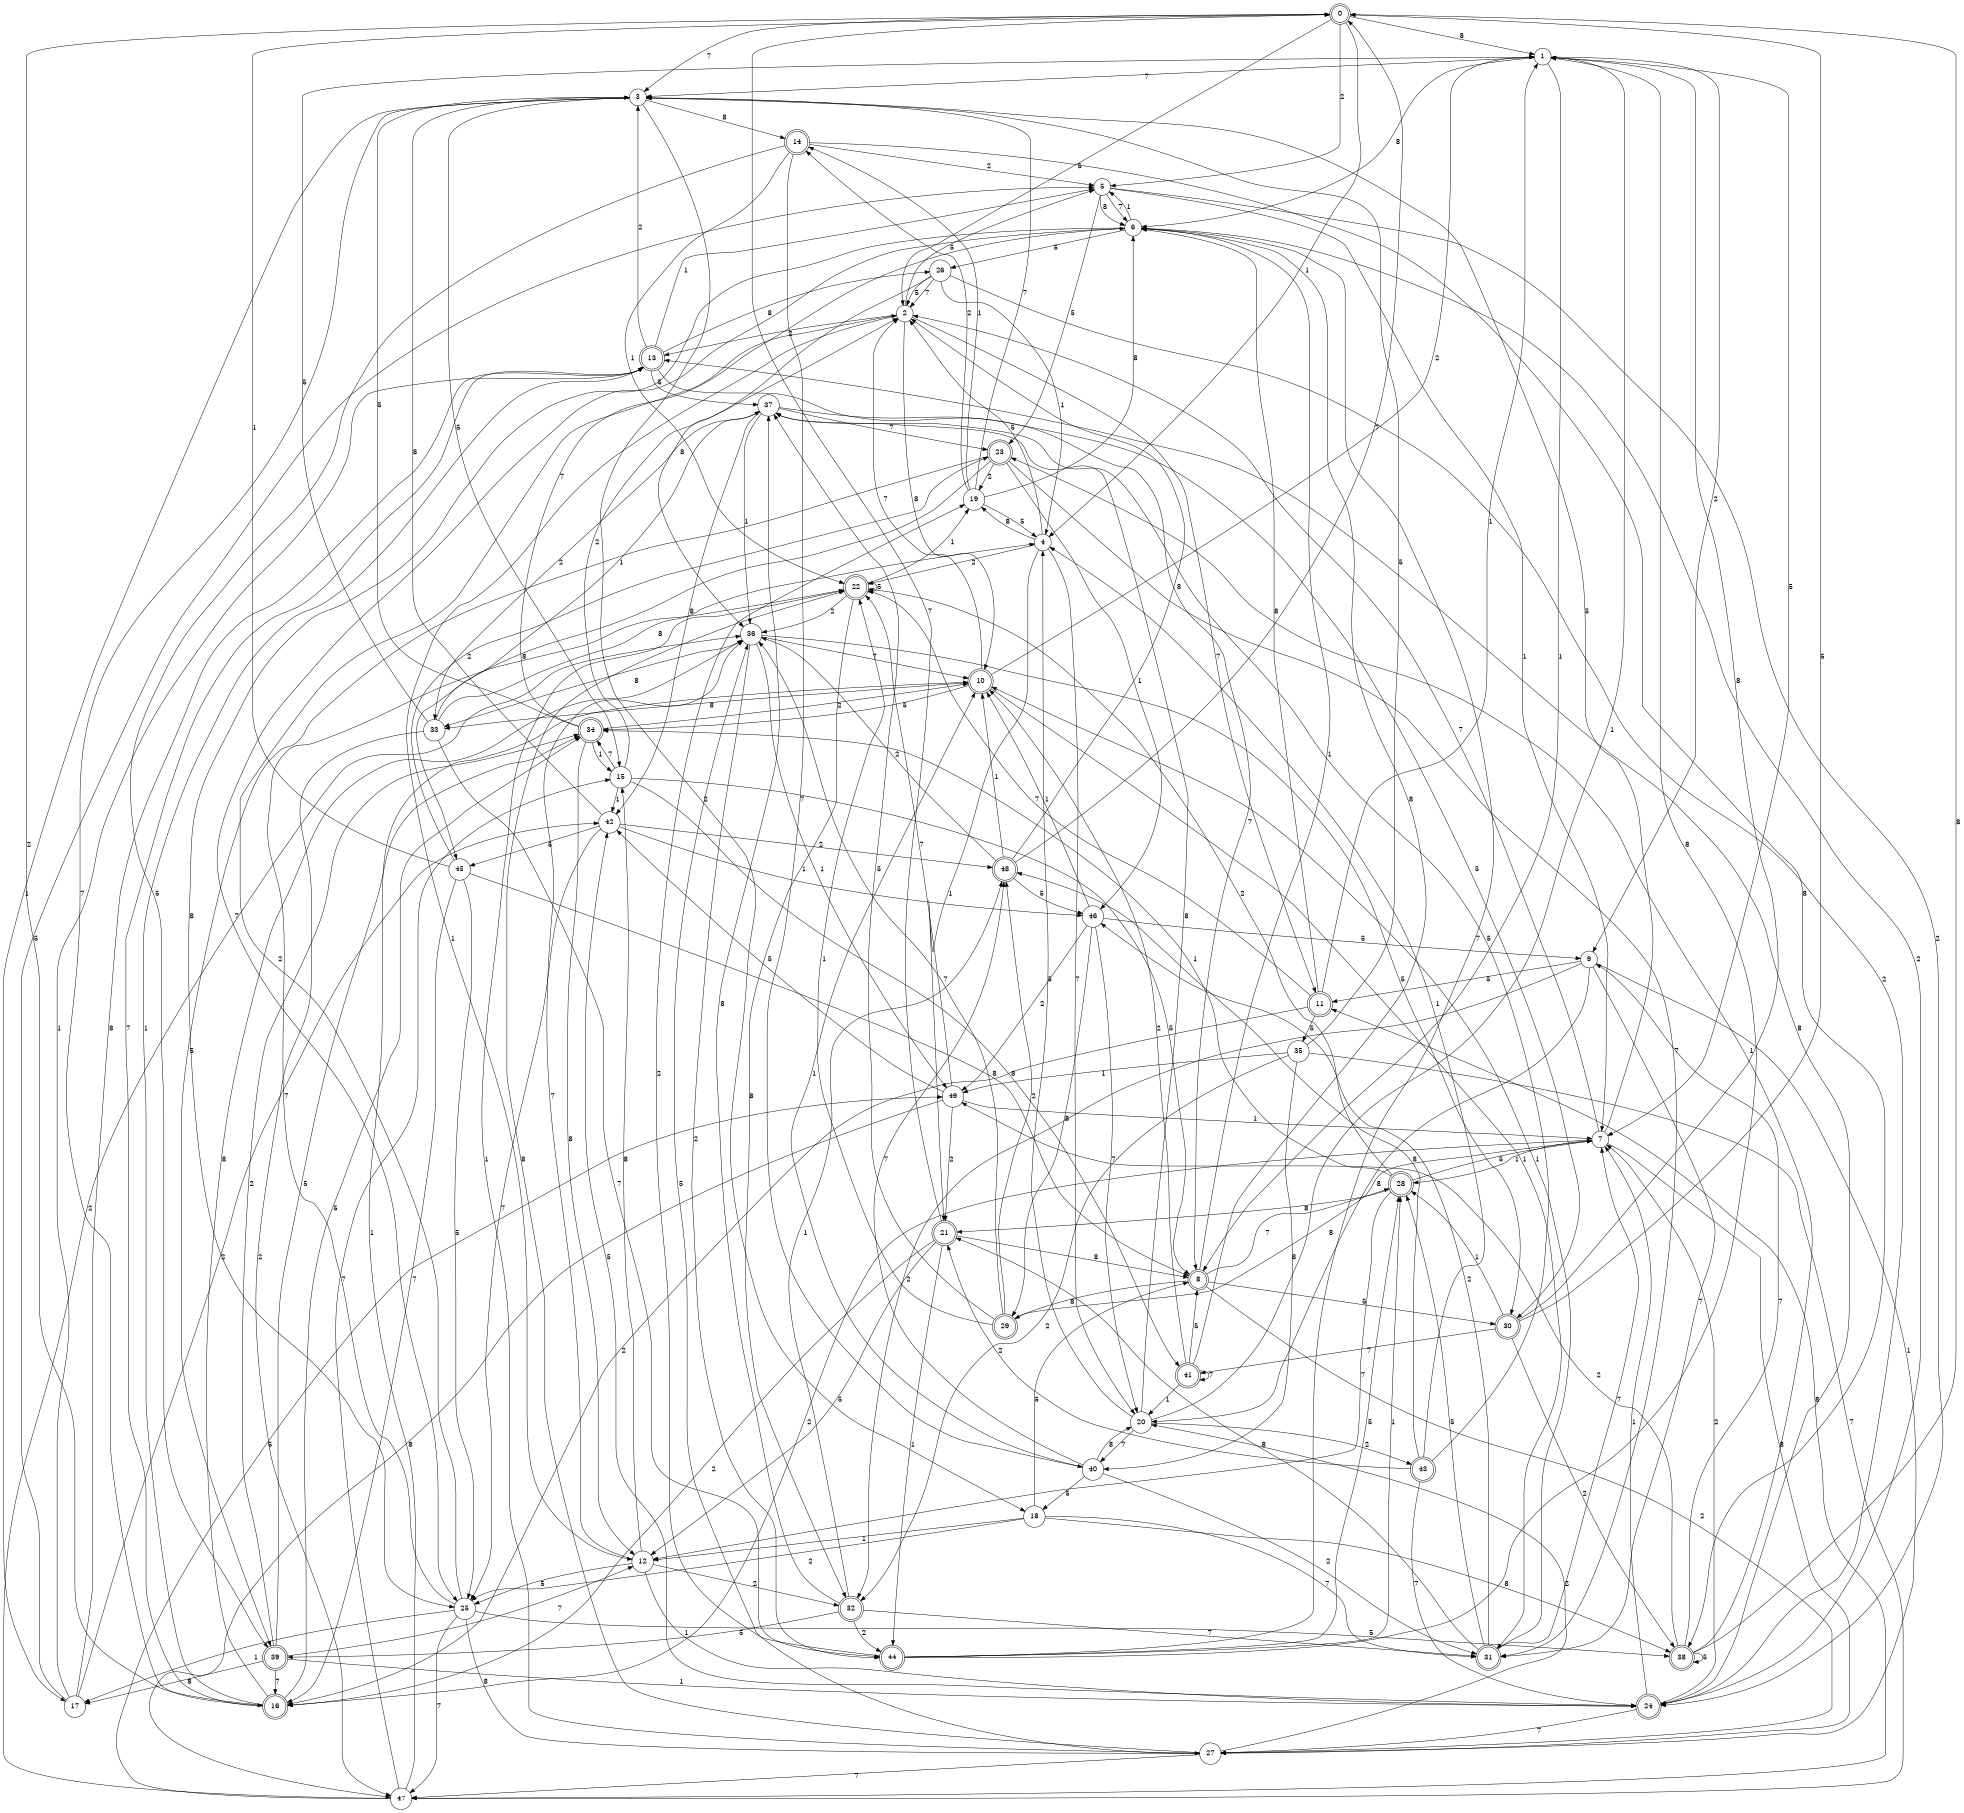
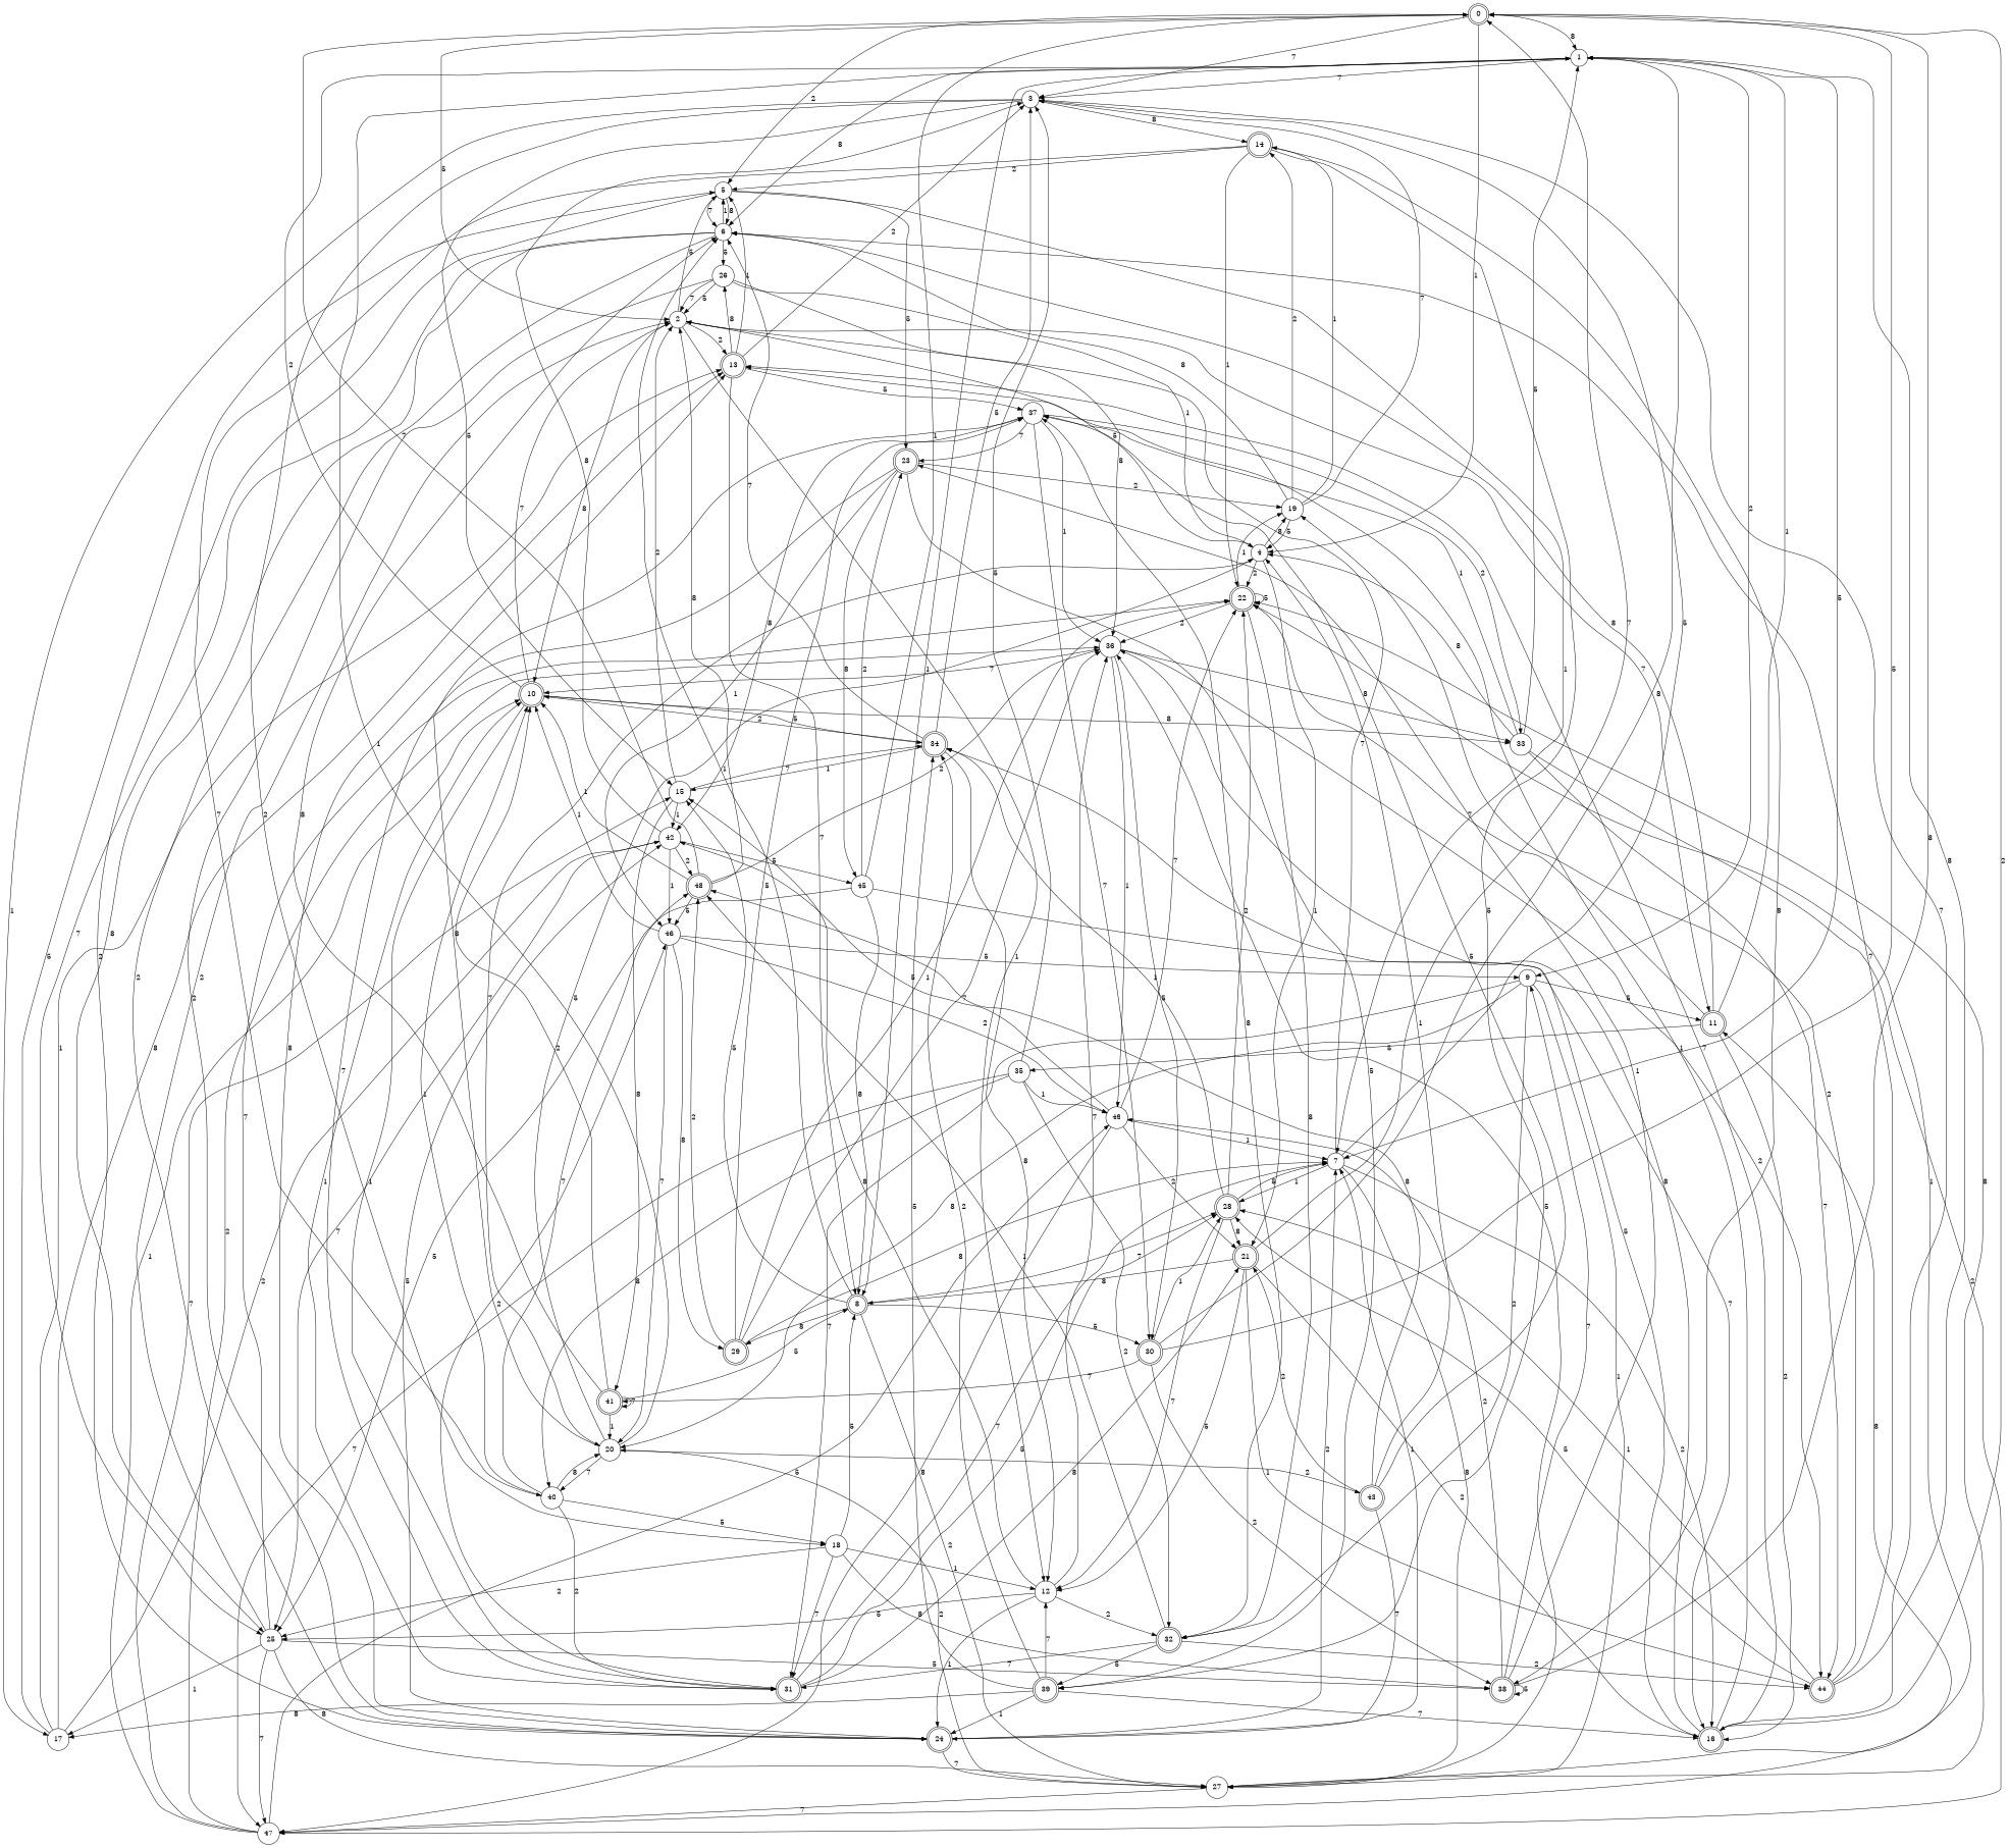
  digraph {
    node [shape=circle]
    n1 [label=0 shape=doublecircle]
    n2 [label=1]
    n3 [label=2]
    n4 [label=3]
    n5 [label=4]
    n6 [label=5]
    n7 [label=6]
    n8 [label=7]
    n9 [label=8 shape=doublecircle]
    n10 [label=9]
    n11 [label=10 shape=doublecircle]
    n12 [label=11 shape=doublecircle]
    n13 [label=12]
    n14 [label=13 shape=doublecircle]
    n15 [label=14 shape=doublecircle]
    n16 [label=15]
    n17 [label=16 shape=doublecircle]
    n18 [label=17]
    n19 [label=18]
    n20 [label=19]
    n21 [label=20]
    n22 [label=21 shape=doublecircle]
    n23 [label=22 shape=doublecircle]
    n24 [label=23 shape=doublecircle]
    n25 [label=24 shape=doublecircle]
    n26 [label=25]
    n27 [label=26]
    n28 [label=27]
    n29 [label=28 shape=doublecircle]
    n30 [label=29 shape=doublecircle]
    n31 [label=30 shape=doublecircle]
    n32 [label=31 shape=doublecircle]
    n33 [label=32 shape=doublecircle]
    n34 [label=33]
    n35 [label=34 shape=doublecircle]
    n36 [label=35]
    n37 [label=36]
    n38 [label=37]
    n39 [label=38 shape=doublecircle]
    n40 [label=39 shape=doublecircle]
    n41 [label=40]
    n42 [label=41 shape=doublecircle]
    n43 [label=42]
    n44 [label=43 shape=doublecircle]
    n45 [label=44 shape=doublecircle]
    n46 [label=45]
    n47 [label=46]
    n48 [label=47]
    n49 [label=48 shape=doublecircle]
    n50 [label=49]
    n1 -> n2 [label=8]
    n1 -> n3 [label=5]
    n1 -> n4 [label=7]
    n1 -> n5 [label=1]
    n1 -> n6 [label=2]
    n2 -> n4 [label=7]
    n2 -> n7 [label=8]
    n2 -> n8 [label=5]
    n2 -> n9 [label=1]
    n2 -> n10 [label=2]
    n3 -> n6 [label=5]
    n3 -> n11 [label=8]
    n3 -> n12 [label=7]
    n3 -> n13 [label=1]
    n3 -> n14 [label=2]
    n4 -> n15 [label=8]
    n4 -> n16 [label=5]
    n4 -> n17 [label=7]
    n4 -> n18 [label=1]
    n4 -> n19 [label=2]
    n5 -> n3 [label=5]
    n5 -> n20 [label=8]
    n5 -> n21 [label=7]
    n5 -> n22 [label=1]
    n5 -> n23 [label=2]
    n6 -> n7 [label=8]
    n6 -> n7 [label=7]
    n6 -> n8 [label=1]
    n6 -> n24 [label=5]
    n6 -> n25 [label=2]
    n7 -> n6 [label=1]
    n7 -> n25 [label=2]
    n7 -> n26 [label=8]
    n7 -> n26 [label=7]
    n7 -> n27 [label=5]
    n8 -> n3 [label=7]
    n8 -> n4 [label=5]
    n8 -> n17 [label=2]
    n8 -> n28 [label=8]
    n8 -> n29 [label=1]
    n9 -> n7 [label=1]
    n9 -> n28 [label=2]
    n9 -> n29 [label=7]
    n9 -> n30 [label=8]
    n9 -> n31 [label=5]
    n10 -> n12 [label=5]
    n10 -> n21 [label=8]
    n10 -> n28 [label=1]
    n10 -> n32 [label=7]
    n10 -> n33 [label=2]
    n11 -> n2 [label=2]
    n11 -> n3 [label=7]
    n11 -> n32 [label=1]
    n11 -> n34 [label=8]
    n11 -> n35 [label=5]
    n12 -> n2 [label=1]
    n12 -> n7 [label=8]
    n12 -> n17 [label=2]
    n12 -> n23 [label=7]
    n12 -> n36 [label=5]
    n13 -> n16 [label=8]
    n13 -> n25 [label=1]
    n13 -> n26 [label=5]
    n13 -> n33 [label=2]
    n13 -> n37 [label=7]
    n14 -> n4 [label=2]
    n14 -> n6 [label=1]
    n14 -> n9 [label=7]
    n14 -> n27 [label=8]
    n14 -> n38 [label=5]
    n15 -> n6 [label=2]
    n15 -> n23 [label=1]
    n15 -> n39 [label=8]
    n15 -> n40 [label=5]
    n15 -> n41 [label=7]
    n16 -> n3 [label=2]
-   n16 -> n9 [label=5]
+   n9 -> n16 [label=5]
    n16 -> n35 [label=7]
    n16 -> n42 [label=8]
    n16 -> n43 [label=1]
    n17 -> n1 [label=2]
    n17 -> n14 [label=7]
    n17 -> n14 [label=1]
    n17 -> n35 [label=5]
    n17 -> n37 [label=8]
    n18 -> n6 [label=5]
    n18 -> n14 [label=8]
    n18 -> n14 [label=1]
    n18 -> n43 [label=2]
    n19 -> n9 [label=5]
    n19 -> n13 [label=1]
    n19 -> n26 [label=2]
    n19 -> n32 [label=7]
    n19 -> n39 [label=8]
    n20 -> n4 [label=7]
    n20 -> n5 [label=5]
    n20 -> n7 [label=8]
    n20 -> n15 [label=1]
    n20 -> n15 [label=2]
    n21 -> n2 [label=1]
    n21 -> n5 [label=5]
    n21 -> n38 [label=8]
    n21 -> n41 [label=7]
    n21 -> n44 [label=2]
    n22 -> n1 [label=7]
    n22 -> n9 [label=8]
    n22 -> n13 [label=5]
    n22 -> n17 [label=2]
    n22 -> n45 [label=1]
    n23 -> n20 [label=1]
    n23 -> n23 [label=5]
    n23 -> n33 [label=8]
    n23 -> n37 [label=2]
    n24 -> n20 [label=2]
    n24 -> n32 [label=7]
    n24 -> n40 [label=5]
    n24 -> n46 [label=8]
    n24 -> n47 [label=1]
    n25 -> n8 [label=1]
    n25 -> n8 [label=2]
    n25 -> n14 [label=8]
    n25 -> n28 [label=7]
    n25 -> n43 [label=5]
    n26 -> n3 [label=2]
    n26 -> n18 [label=1]
    n26 -> n23 [label=7]
    n26 -> n28 [label=8]
    n26 -> n39 [label=5]
    n26 -> n48 [label=7]
    n27 -> n3 [label=5]
    n27 -> n3 [label=7]
    n27 -> n5 [label=1]
    n27 -> n25 [label=2]
    n27 -> n37 [label=8]
    n28 -> n21 [label=2]
    n28 -> n23 [label=8]
    n28 -> n23 [label=1]
    n28 -> n37 [label=5]
    n28 -> n48 [label=7]
    n29 -> n8 [label=5]
    n29 -> n13 [label=7]
    n29 -> n22 [label=8]
    n29 -> n23 [label=2]
    n29 -> n35 [label=1]
    n30 -> n8 [label=8]
    n30 -> n23 [label=1]
    n30 -> n37 [label=7]
    n30 -> n38 [label=5]
    n30 -> n49 [label=2]
    n31 -> n1 [label=5]
    n31 -> n2 [label=8]
    n31 -> n29 [label=1]
    n31 -> n39 [label=2]
    n31 -> n42 [label=7]
    n32 -> n8 [label=7]
    n32 -> n11 [label=1]
    n32 -> n22 [label=8]
    n32 -> n29 [label=5]
    n32 -> n47 [label=2]
    n33 -> n32 [label=7]
    n33 -> n38 [label=8]
    n33 -> n40 [label=5]
    n33 -> n45 [label=2]
    n33 -> n49 [label=1]
    n34 -> n2 [label=5]
    n34 -> n5 [label=8]
    n34 -> n38 [label=1]
    n34 -> n45 [label=7]
    n34 -> n48 [label=2]
    n35 -> n4 [label=5]
    n35 -> n7 [label=7]
    n35 -> n11 [label=2]
    n35 -> n13 [label=8]
    n35 -> n16 [label=1]
    n36 -> n4 [label=5]
    n36 -> n33 [label=2]
    n36 -> n41 [label=8]
    n36 -> n48 [label=7]
    n36 -> n50 [label=1]
    n37 -> n11 [label=7]
    n37 -> n31 [label=5]
    n37 -> n34 [label=8]
    n37 -> n45 [label=2]
    n37 -> n50 [label=1]
    n38 -> n24 [label=7]
-   n38 -> n31 [label=5]
+   n38 -> n31 [label=7]
    n38 -> n34 [label=2]
    n38 -> n37 [label=1]
    n38 -> n43 [label=8]
    n39 -> n1 [label=8]
    n39 -> n10 [label=7]
    n39 -> n24 [label=1]
    n39 -> n39 [label=5]
    n39 -> n50 [label=2]
    n40 -> n13 [label=7]
    n40 -> n17 [label=7]
    n40 -> n18 [label=8]
    n40 -> n25 [label=1]
    n40 -> n35 [label=5]
    n40 -> n35 [label=2]
    n41 -> n11 [label=1]
    n41 -> n19 [label=5]
    n41 -> n21 [label=8]
    n41 -> n32 [label=2]
    n41 -> n49 [label=7]
    n42 -> n7 [label=8]
    n42 -> n9 [label=5]
    n42 -> n11 [label=2]
    n42 -> n21 [label=1]
    n42 -> n42 [label=7]
    n43 -> n4 [label=8]
    n43 -> n26 [label=7]
    n43 -> n46 [label=5]
    n43 -> n47 [label=1]
    n43 -> n49 [label=2]
    n44 -> n5 [label=1]
    n44 -> n22 [label=2]
    n44 -> n25 [label=7]
    n44 -> n38 [label=5]
    n44 -> n49 [label=8]
    n45 -> n2 [label=8]
    n45 -> n7 [label=7]
    n45 -> n20 [label=2]
    n45 -> n29 [label=5]
    n45 -> n29 [label=1]
    n46 -> n1 [label=1]
    n46 -> n9 [label=8]
    n46 -> n17 [label=7]
    n46 -> n24 [label=2]
    n46 -> n26 [label=5]
    n47 -> n10 [label=5]
    n47 -> n11 [label=1]
    n47 -> n21 [label=7]
    n47 -> n30 [label=8]
    n47 -> n50 [label=2]
    n48 -> n11 [label=1]
    n48 -> n12 [label=8]
    n48 -> n16 [label=7]
    n48 -> n37 [label=2]
    n48 -> n50 [label=5]
    n49 -> n1 [label=7]
    n49 -> n3 [label=8]
    n49 -> n11 [label=1]
    n49 -> n37 [label=2]
    n49 -> n47 [label=5]
    n50 -> n8 [label=1]
    n50 -> n22 [label=2]
    n50 -> n23 [label=7]
    n50 -> n43 [label=5]
    n50 -> n48 [label=8]
  }
